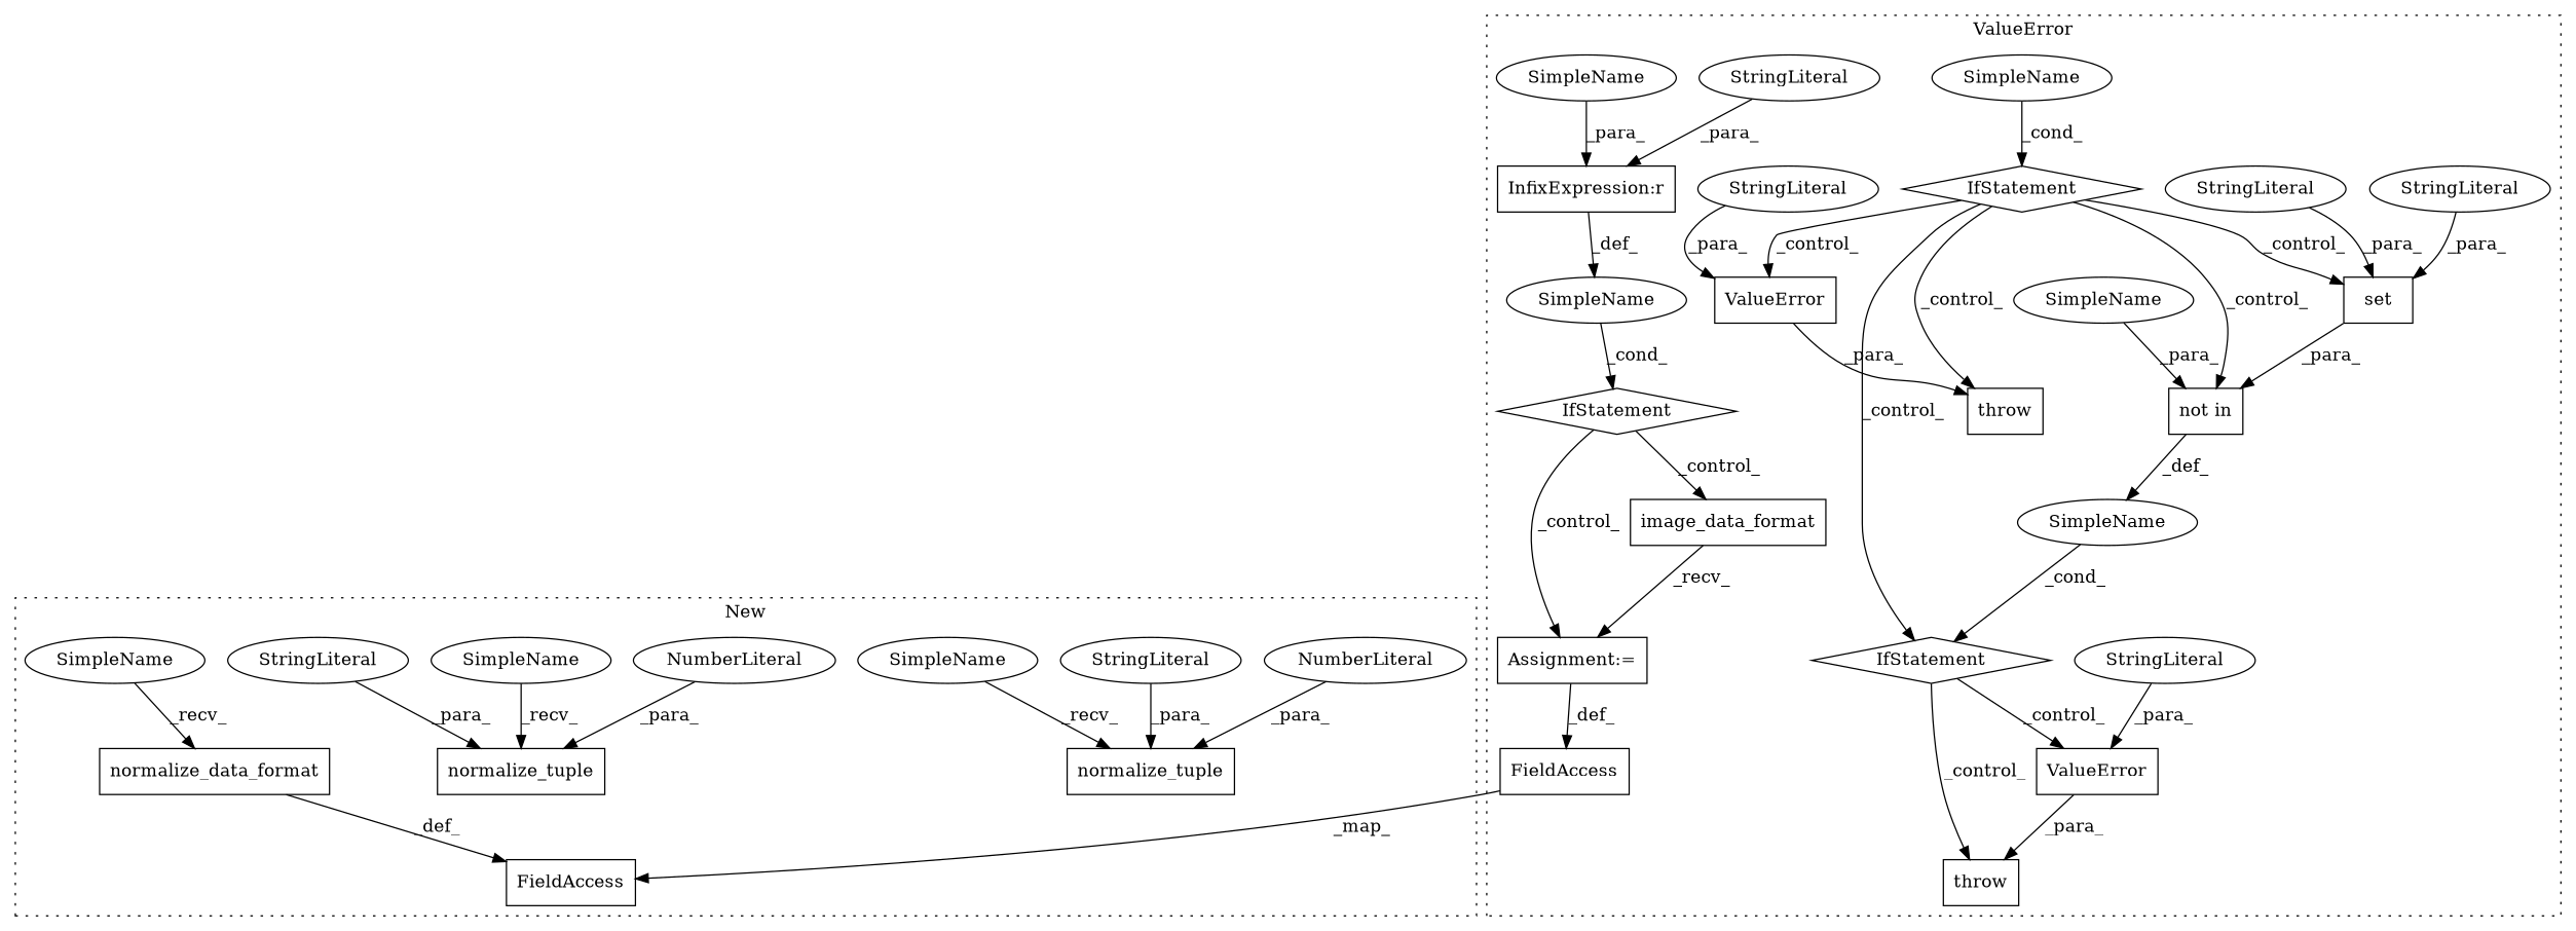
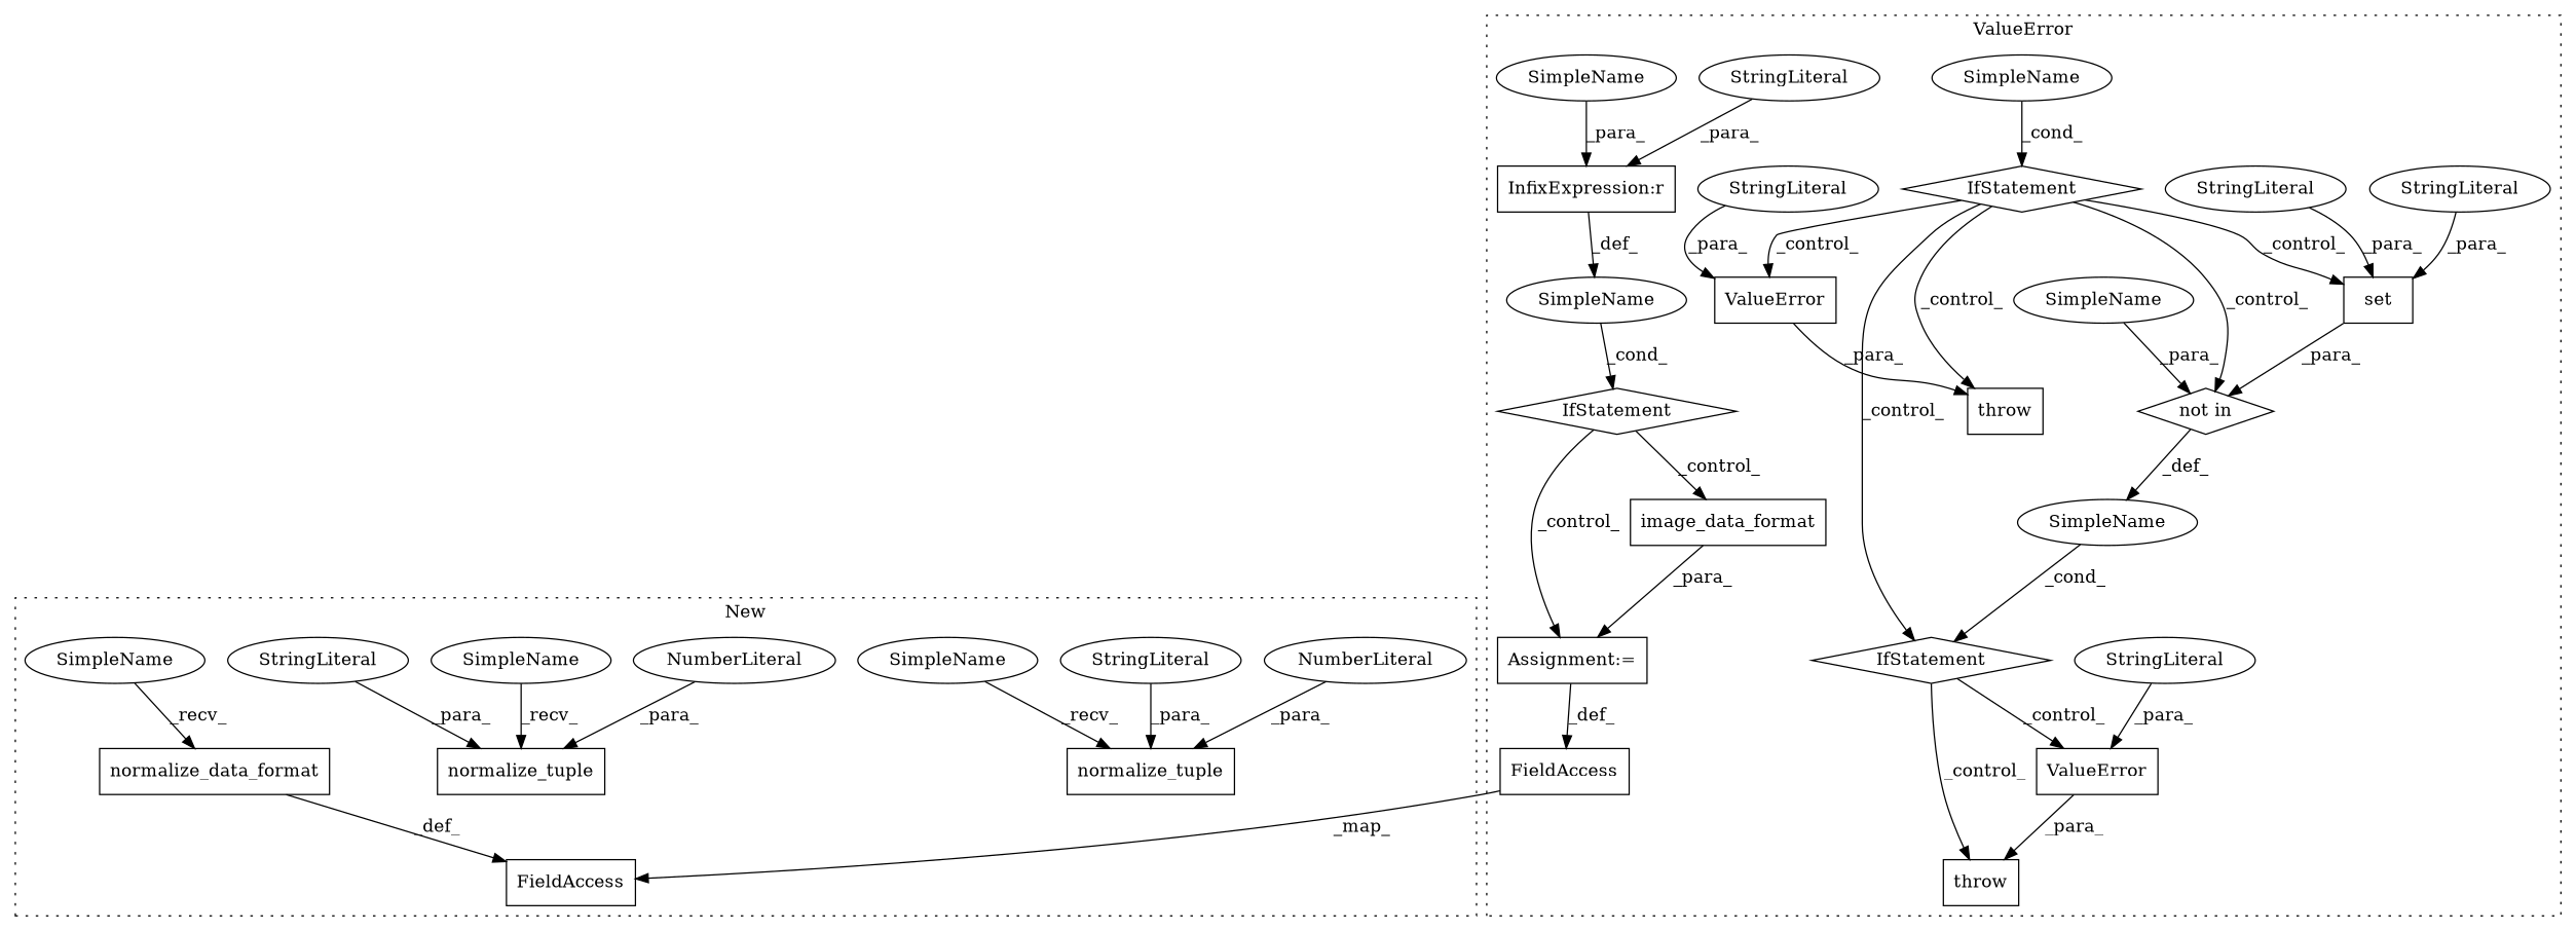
  digraph {
    node [a=42 shape=ellipse]
    n1 [a=53 l=6 label=throw s=46564 shape=box]
    n2 [a=25 l="8,2" label=IfStatement s="46490,46554" shape=diamond]
    n3 [a=32 l="11,1" label=ValueError s="46570,46646" shape=box]
    n4 [label=SimpleName]
    n5 [a=32 l="4,1" label=set s="46517,46553" shape=box]
    n6 [a=45 l=15 label=StringLiteral s=46521]
    n7 [a=45 l=16 label=StringLiteral s=46537]
-   n8 [a=108 l=56 label="not in" s=46498 shape=box]
+   n8 [a=108 l=56 label="not in" s=46498 shape=diamond]
    n9 [a=45 l=65 label=StringLiteral s=46581]
    n10 [a=25 l="4,2" label=IfStatement s="46148,46178" shape=diamond]
    n11 [a=32 l="11,1" label=ValueError s="46308,46363" shape=box]
    n12 [a=32 l=19 label=image_data_format s=45974 shape=box]
    n13 [a=25 l="4,2" label=IfStatement s="45916,45944" shape=diamond]
    n14 [label=SimpleName]
    n15 [label=SimpleName]
    n16 [a=45 l=44 label=StringLiteral s=46319]
    n17 [a=27 l=4 label="InfixExpression:r" s=45931 shape=box]
    n18 [a=45 l=9 label=StringLiteral s=45935]
    n19 [a=53 l=6 label=throw s=46302 shape=box]
    n20 [a=7 l=1 label="Assignment:=" s=45965 shape=box]
    n21 [a=22 l=16 label=FieldAccess s=46659 shape=box]
    n22 [l=11 label=SimpleName s=45920]
    n23 [l=11 label=SimpleName s=46498]
    n24 [a=32 l="16,1" label=normalize_tuple s="34109,34162" shape=box]
    n25 [a=34 l=1 label=NumberLiteral s=34137]
    n26 [a=45 l=23 label=StringLiteral s=34139]
    n27 [a=32 l="16,1" label=normalize_tuple s="34022,34075" shape=box]
    n28 [a=45 l=23 label=StringLiteral s=34052]
    n29 [a=32 l="22,1" label=normalize_data_format s="33546,33579" shape=box]
    n30 [a=34 l=1 label=NumberLiteral s=34050]
    n31 [a=22 l=16 label=FieldAccess s=33518 shape=box]
    n32 [l=10 label=SimpleName s=33535]
    n33 [l=10 label=SimpleName s=34098]
    n34 [l=10 label=SimpleName s=34011]
    subgraph cluster_1 {
      label=ValueError
      style=dotted
      n1
      n2
      n3
      n4
      n5
      n6
      n7
      n8
      n9
      n10
      n11
      n12
      n13
      n14
      n15
      n16
      n17
      n18
      n19
      n20
      n21
      n22
      n23
    }
    subgraph cluster_2 {
      label=New
      style=dotted
      n24
      n25
      n26
      n27
      n28
      n29
      n30
      n31
      n32
      n33
      n34
    }
    n2 -> n1 [label=_control_]
    n2 -> n3 [label=_control_]
    n3 -> n1 [label=_para_]
    n4 -> n2 [label=_cond_]
    n5 -> n8 [label=_para_]
    n6 -> n5 [label=_para_]
    n7 -> n5 [label=_para_]
    n8 -> n4 [label=_def_]
    n9 -> n3 [label=_para_]
    n10 -> n2 [label=_control_]
    n10 -> n5 [label=_control_]
    n10 -> n8 [label=_control_]
    n10 -> n11 [label=_control_]
    n10 -> n19 [label=_control_]
    n11 -> n19 [label=_para_]
-   n12 -> n20 [label=_recv_]
+   n12 -> n20 [label=_para_]
    n13 -> n12 [label=_control_]
    n13 -> n20 [label=_control_]
    n14 -> n10 [label=_cond_]
    n15 -> n13 [label=_cond_]
    n16 -> n11 [label=_para_]
    n17 -> n15 [label=_def_]
    n18 -> n17 [label=_para_]
    n20 -> n21 [label=_def_]
    n21 -> n31 [label=_map_]
    n22 -> n17 [label=_para_]
    n23 -> n8 [label=_para_]
    n25 -> n24 [label=_para_]
    n26 -> n24 [label=_para_]
    n28 -> n27 [label=_para_]
    n29 -> n31 [label=_def_]
    n30 -> n27 [label=_para_]
    n32 -> n29 [label=_recv_]
    n33 -> n24 [label=_recv_]
    n34 -> n27 [label=_recv_]
  }
